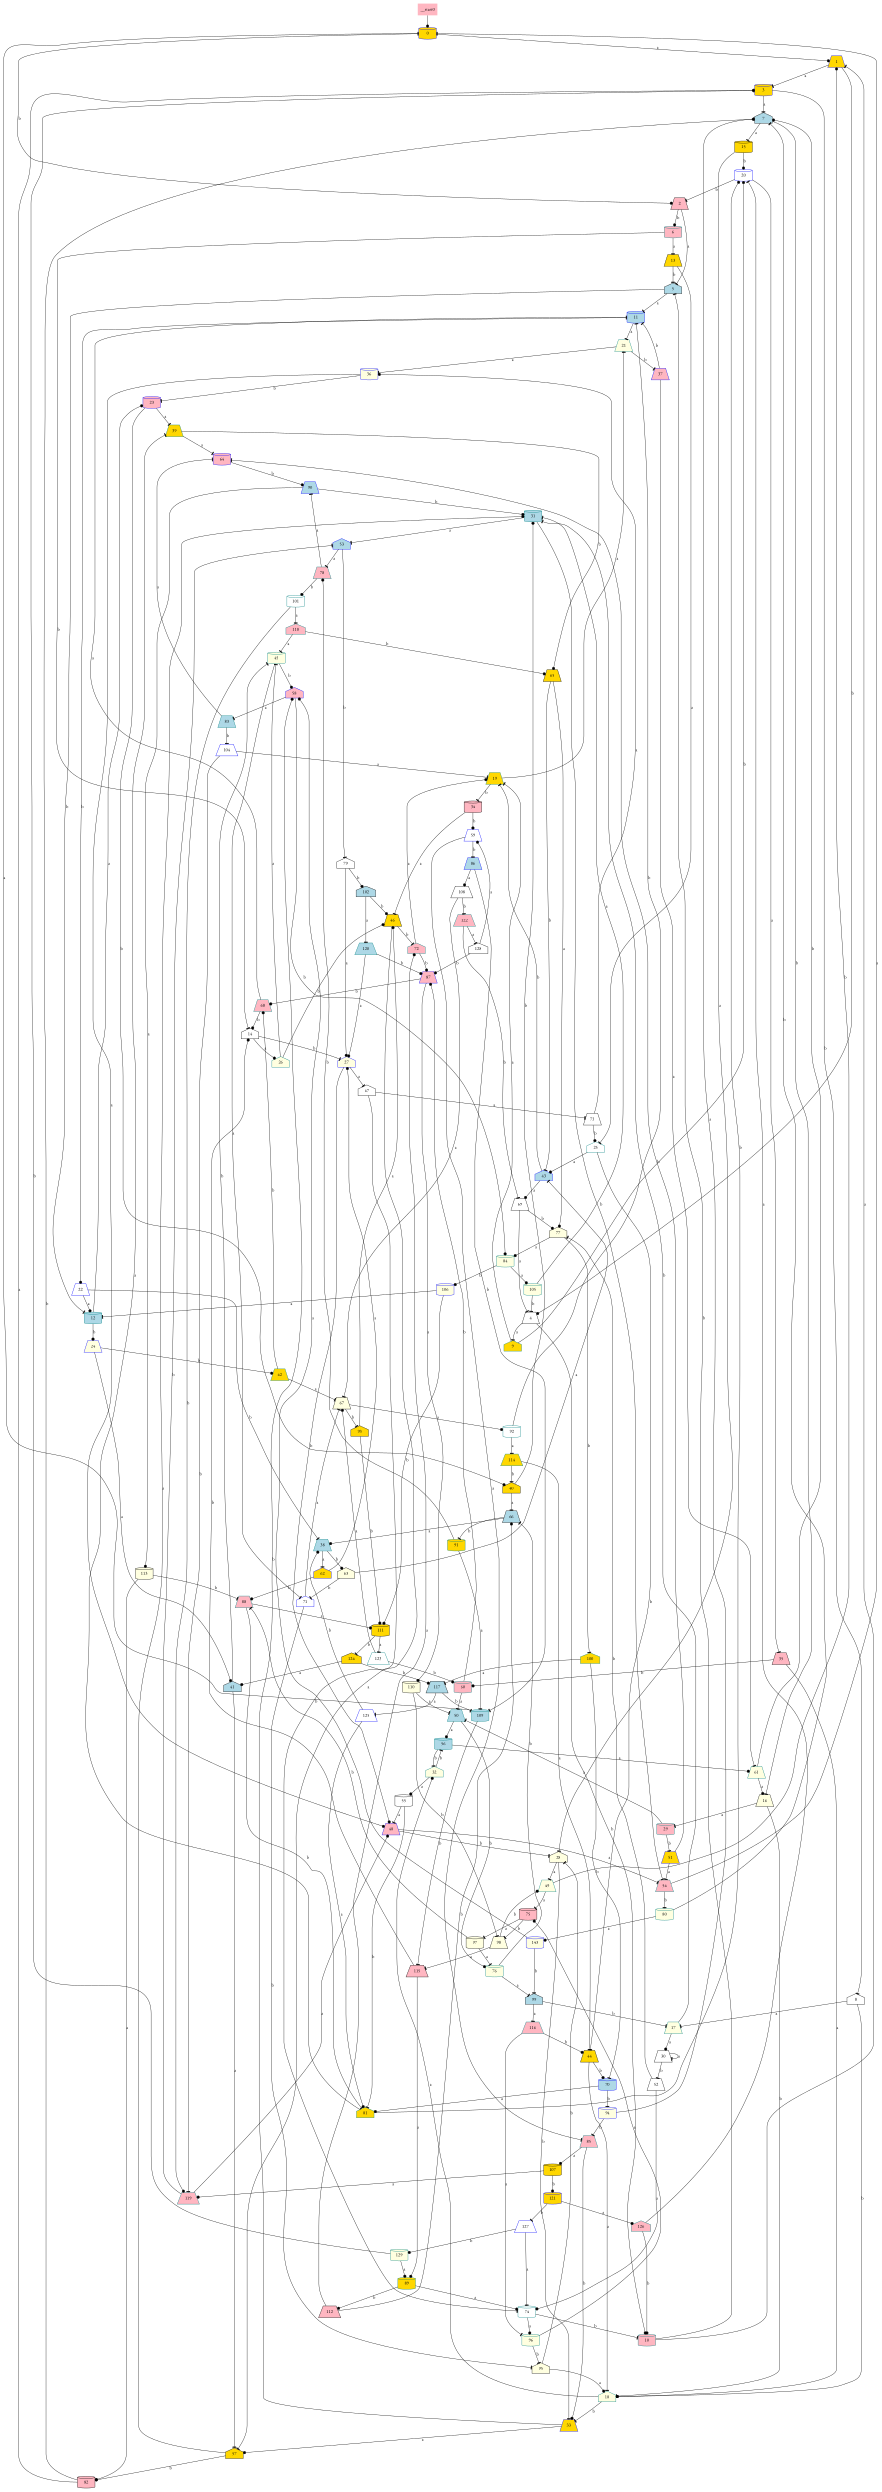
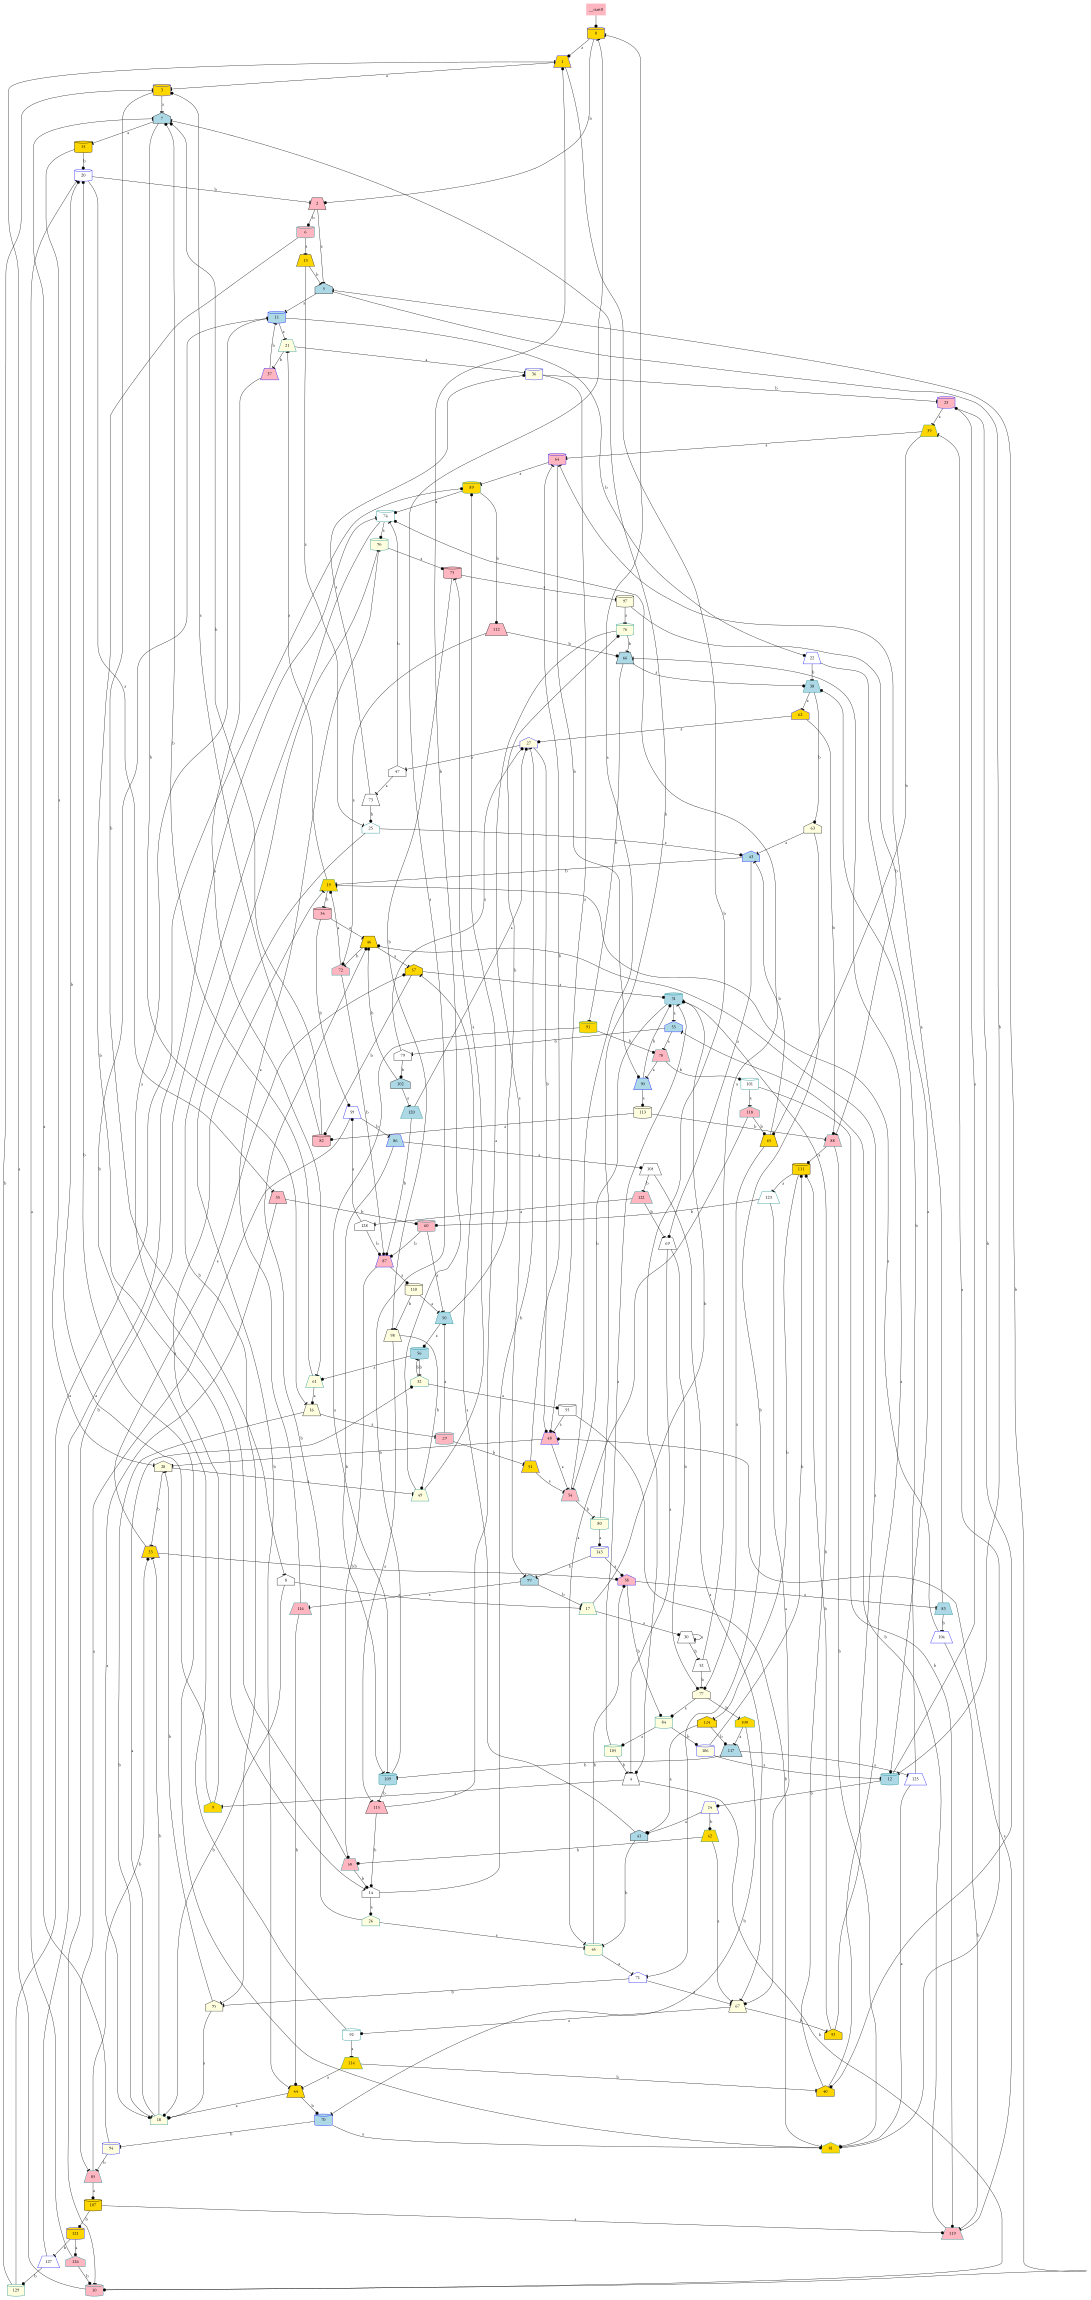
  digraph {
    fontname="EB Garamond"
    node [color=teal fillcolor=lightyellow fontname="EB Garamond" shape=trapezium style=filled]
    edge [arrowhead=tee fontname="EB Garamond"]
    __start0 [color=blue fillcolor=lightpink shape=none]
    0 [color=blue fillcolor=gold shape=cylinder]
    1 [color=blue fillcolor=gold]
    2 [color=black fillcolor=lightpink]
    3 [color=blue fillcolor=gold shape=cylinder]
    4 [color=black fillcolor=white]
    5 [color=black fillcolor=lightblue shape=house]
    6 [fillcolor=lightpink shape=cylinder]
    7 [color=black fillcolor=lightblue shape=house]
    8 [color=black fillcolor=white shape=house]
    9 [fillcolor=gold shape=house]
    10 [fillcolor=lightpink shape=cylinder]
    11 [color=blue fillcolor=lightblue shape=cylinder]
    12 [fillcolor=lightblue shape=cylinder]
    13 [color=black fillcolor=gold]
    14 [color=black fillcolor=white shape=house]
    15 [color=black fillcolor=gold shape=cylinder]
    16 [color=black]
    17
    18 [shape=house]
    19 [fillcolor=gold]
    20 [color=blue fillcolor=white shape=cylinder]
    21
    22 [color=blue fillcolor=white]
    23 [color=blue fillcolor=lightpink shape=cylinder]
    24 [color=blue]
    25 [fillcolor=white shape=house]
    26 [shape=house]
    27 [color=blue shape=house]
    28 [color=black shape=house]
    29 [fillcolor=lightpink shape=cylinder]
    30 [color=black fillcolor=white]
    31 [fillcolor=lightblue shape=cylinder]
    32 [shape=house]
    33 [color=blue fillcolor=gold]
    34 [color=black fillcolor=lightpink shape=cylinder]
    35 [color=black fillcolor=lightpink]
    36 [color=blue shape=cylinder]
    37 [color=blue fillcolor=lightpink]
    38 [fillcolor=lightblue]
    39 [fillcolor=gold]
    40 [color=black fillcolor=gold shape=house]
    41 [color=black fillcolor=lightblue shape=house]
    42 [fillcolor=gold]
    43 [color=blue fillcolor=lightblue shape=house]
    44 [color=black fillcolor=gold]
    45 [shape=cylinder]
    46 [color=black fillcolor=gold]
    47 [color=black fillcolor=white shape=house]
    48 [color=blue fillcolor=lightpink]
    49
    50 [fillcolor=lightblue]
    51 [color=blue fillcolor=gold]
    52 [color=black fillcolor=white]
    53 [color=blue fillcolor=lightblue shape=house]
    54 [fillcolor=lightpink]
    55 [color=black fillcolor=white shape=cylinder]
    56 [fillcolor=lightblue shape=cylinder]
    57 [color=black fillcolor=gold shape=house]
    58 [color=blue fillcolor=lightpink shape=house]
    59 [color=blue fillcolor=white]
    60 [fillcolor=lightpink shape=cylinder]
    61
    62 [color=blue fillcolor=gold shape=house]
    63 [color=black shape=house]
    64 [color=blue fillcolor=lightpink shape=cylinder]
    65 [color=black fillcolor=gold]
    66 [color=black fillcolor=lightblue]
    67 [color=black]
    68 [fillcolor=lightpink]
    69 [color=black fillcolor=white]
    70 [color=blue fillcolor=lightblue shape=cylinder]
    71 [color=blue fillcolor=white shape=house]
    72 [fillcolor=lightpink shape=house]
    73 [color=black fillcolor=white]
    74 [fillcolor=white shape=cylinder]
    75 [color=black fillcolor=lightpink shape=cylinder]
    76 [shape=cylinder]
    77 [color=black shape=house]
    78 [fillcolor=lightpink]
    79 [color=black fillcolor=white shape=house]
    80 [shape=cylinder]
    81 [fillcolor=gold shape=house]
    82 [color=black fillcolor=lightpink shape=cylinder]
    83 [fillcolor=lightblue]
    84 [shape=cylinder]
    85 [fillcolor=lightpink]
    86 [color=blue fillcolor=lightblue]
    87 [color=blue fillcolor=lightpink]
    88 [fillcolor=lightpink]
    89 [fillcolor=gold shape=cylinder]
    90 [color=blue fillcolor=lightblue]
    91 [fillcolor=gold shape=cylinder]
    92 [fillcolor=white shape=cylinder]
    93 [color=black fillcolor=gold shape=house]
    94 [color=blue shape=cylinder]
    95 [color=black shape=house]
    96 [shape=cylinder]
    97 [color=black shape=cylinder]
    98 [color=black]
    99 [color=black fillcolor=lightblue shape=house]
    100 [fillcolor=gold shape=house]
    101 [fillcolor=white shape=cylinder]
    102 [color=black fillcolor=lightblue shape=house]
    n105 [color=blue label=143 shape=cylinder]
    104 [color=blue fillcolor=white]
    105 [shape=cylinder]
    106 [color=blue shape=cylinder]
    107 [color=black fillcolor=gold shape=cylinder]
    108 [color=black fillcolor=white]
    109 [fillcolor=lightblue shape=cylinder]
    110 [color=black shape=cylinder]
    111 [color=black fillcolor=gold shape=cylinder]
    112 [color=black fillcolor=lightpink]
    113 [color=black shape=cylinder]
    114 [fillcolor=gold]
    115 [color=black fillcolor=lightpink]
    116 [fillcolor=lightpink]
    117 [color=black fillcolor=lightblue]
    118 [fillcolor=lightpink shape=house]
    119 [fillcolor=lightpink]
    120 [fillcolor=lightblue]
    121 [color=blue fillcolor=gold shape=cylinder]
    122 [fillcolor=lightpink]
    123 [fillcolor=white]
    124 [color=black fillcolor=gold shape=house]
    125 [color=blue fillcolor=white]
    126 [fillcolor=lightpink shape=house]
    127 [color=blue fillcolor=white]
    128 [color=black fillcolor=white shape=house]
    129 [shape=cylinder]
    __start0 -> 0 [arrowhead=dot]
    0 -> 1 [arrowhead=dot label=a]
    0 -> 2 [arrowhead=dot label=b]
    1 -> 3 [label=a]
    1 -> 4 [arrowhead=dot label=b]
    2 -> 5 [label=a]
    2 -> 6 [arrowhead=dot label=b]
    3 -> 7 [label=a]
    3 -> 8 [label=b]
    4 -> 9 [label=a]
    4 -> 10 [arrowhead=dot label=b]
    5 -> 11 [label=a]
    5 -> 12 [label=b]
    6 -> 13 [label=a]
    6 -> 14 [label=b]
    7 -> 15 [label=a]
    7 -> 16 [label=b]
    8 -> 17 [label=a]
    8 -> 18 [arrowhead=dot label=b]
    9 -> 19 [label=a]
    9 -> 20 [arrowhead=dot label=b]
    10 -> 1 [label=a]
    10 -> 5 [label=b]
    11 -> 21 [label=a]
    11 -> 22 [arrowhead=dot label=b]
    12 -> 23 [arrowhead=dot label=a]
    12 -> 24 [arrowhead=dot label=b]
    13 -> 5 [label=b]
    13 -> 25 [label=a]
    14 -> 26 [arrowhead=dot label=a]
    14 -> 27 [label=b]
    15 -> 20 [arrowhead=dot label=b]
    15 -> 28 [label=a]
    16 -> 18 [label=b]
    16 -> 29 [label=a]
    17 -> 30 [arrowhead=dot label=a]
    17 -> 31 [label=b]
    18 -> 32 [arrowhead=dot label=a]
    18 -> 33 [label=b]
    19 -> 21 [label=a]
    19 -> 34 [label=b]
    20 -> 2 [label=b]
    20 -> 35 [label=a]
    21 -> 36 [label=a]
    21 -> 37 [label=b]
    22 -> 12 [arrowhead=dot label=a]
    22 -> 38 [label=b]
    23 -> 39 [label=a]
    23 -> 40 [arrowhead=dot label=b]
    24 -> 41 [arrowhead=dot label=a]
    24 -> 42 [arrowhead=dot label=b]
    25 -> 43 [arrowhead=dot label=a]
    25 -> 44 [label=b]
    26 -> 45 [label=a]
    26 -> 46 [arrowhead=dot label=b]
    27 -> 47 [label=a]
    27 -> 48 [arrowhead=dot label=b]
    28 -> 33 [label=b]
    28 -> 49 [label=a]
    29 -> 50 [label=a]
    29 -> 51 [label=b]
    30 -> 30 [label=a]
    30 -> 52 [label=b]
    31 -> 53 [label=a]
    31 -> 54 [label=b]
    32 -> 55 [arrowhead=dot label=a]
    32 -> 56 [label=b]
    33 -> 57 [arrowhead=dot label=a]
    33 -> 58 [arrowhead=dot label=b]
    34 -> 46 [label=a]
    34 -> 59 [arrowhead=dot label=b]
    35 -> 18 [arrowhead=dot label=a]
    35 -> 60 [arrowhead=dot label=b]
    36 -> 23 [label=b]
    36 -> 48 [arrowhead=dot label=a]
    37 -> 11 [label=b]
    37 -> 61 [label=a]
    38 -> 62 [label=a]
    38 -> 63 [arrowhead=dot label=b]
    39 -> 64 [label=a]
    39 -> 65 [arrowhead=dot label=b]
    40 -> 31 [arrowhead=dot label=b]
    40 -> 66 [label=a]
    41 -> 45 [label=b]
    41 -> 57 [label=a]
    42 -> 67 [label=a]
    42 -> 68 [arrowhead=dot label=b]
    43 -> 19 [label=b]
    43 -> 69 [arrowhead=dot label=a]
    44 -> 18 [label=a]
    44 -> 70 [arrowhead=dot label=b]
    45 -> 58 [arrowhead=dot label=b]
    45 -> 71 [label=a]
    46 -> 57 [label=a]
    46 -> 72 [label=b]
    47 -> 73 [label=a]
    47 -> 74 [label=b]
    48 -> 28 [label=b]
    48 -> 54 [label=a]
    49 -> 1 [arrowhead=dot label=b]
    49 -> 75 [label=a]
    50 -> 56 [arrowhead=dot label=a]
    50 -> 76 [arrowhead=dot label=b]
    51 -> 54 [label=a]
    51 -> 64 [label=b]
    52 -> 74 [arrowhead=dot label=a]
    52 -> 77 [label=b]
    53 -> 78 [label=a]
    53 -> 79 [label=b]
    54 -> 0 [label=a]
    54 -> 80 [label=b]
    55 -> 48 [label=a]
    55 -> 81 [label=b]
    56 -> 32 [label=b]
    56 -> 61 [arrowhead=dot label=a]
    57 -> 31 [arrowhead=dot label=a]
    57 -> 82 [arrowhead=dot label=b]
    58 -> 83 [label=a]
    58 -> 84 [arrowhead=dot label=b]
    59 -> 85 [label=a]
    59 -> 86 [label=b]
    60 -> 50 [label=a]
    60 -> 87 [arrowhead=dot label=b]
    61 -> 7 [arrowhead=dot label=b]
    61 -> 16 [arrowhead=dot label=a]
    62 -> 27 [arrowhead=dot label=a]
    62 -> 88 [arrowhead=dot label=b]
    63 -> 43 [label=a]
    63 -> 71 [label=b]
+   64 -> 89 [label=a]
    64 -> 90 [arrowhead=dot label=b]
    65 -> 43 [label=b]
    65 -> 77 [arrowhead=dot label=a]
    66 -> 38 [arrowhead=dot label=a]
    66 -> 91 [label=b]
    67 -> 92 [arrowhead=dot label=a]
    67 -> 93 [label=b]
    68 -> 11 [label=a]
    68 -> 14 [arrowhead=dot label=b]
    69 -> 4 [label=a]
    69 -> 77 [arrowhead=dot label=b]
    70 -> 81 [arrowhead=dot label=a]
    70 -> 94 [label=b]
    71 -> 67 [label=a]
    71 -> 95 [label=b]
    72 -> 19 [arrowhead=dot label=a]
    72 -> 87 [arrowhead=dot label=b]
    73 -> 25 [arrowhead=dot label=b]
    73 -> 36 [arrowhead=dot label=a]
    74 -> 10 [label=b]
    74 -> 96 [arrowhead=dot label=a]
    75 -> 97 [label=a]
    75 -> 98 [label=b]
    76 -> 66 [label=b]
    76 -> 99 [label=a]
    77 -> 84 [arrowhead=dot label=a]
    77 -> 100 [label=b]
    78 -> 90 [label=a]
    78 -> 101 [arrowhead=dot label=b]
    79 -> 27 [arrowhead=dot label=a]
    79 -> 102 [arrowhead=dot label=b]
    80 -> 7 [label=b]
    80 -> n105 [arrowhead=dot label=a]
    81 -> 20 [arrowhead=dot label=b]
    81 -> 39 [label=a]
    82 -> 3 [arrowhead=dot label=a]
    82 -> 7 [arrowhead=dot label=b]
    83 -> 64 [label=a]
    83 -> 104 [label=b]
    84 -> 105 [arrowhead=dot label=a]
    84 -> 106 [arrowhead=dot label=b]
    85 -> 33 [arrowhead=dot label=b]
    85 -> 107 [arrowhead=dot label=a]
    86 -> 108 [arrowhead=dot label=a]
    86 -> 109 [label=b]
    87 -> 68 [arrowhead=dot label=b]
    87 -> 110 [arrowhead=dot label=a]
    88 -> 81 [label=b]
    88 -> 111 [arrowhead=dot label=a]
    89 -> 74 [arrowhead=dot label=a]
    89 -> 112 [arrowhead=dot label=b]
    90 -> 31 [arrowhead=dot label=b]
    90 -> 113 [arrowhead=dot label=a]
    91 -> 78 [arrowhead=dot label=b]
    91 -> 109 [label=a]
    92 -> 11 [label=b]
    92 -> 114 [label=a]
    93 -> 46 [arrowhead=dot label=a]
    93 -> 111 [arrowhead=dot label=b]
    94 -> 7 [label=a]
    94 -> 85 [label=b]
    95 -> 18 [arrowhead=dot label=a]
    95 -> 28 [label=b]
    96 -> 75 [arrowhead=dot label=a]
    96 -> 95 [label=b]
    97 -> 76 [label=a]
    97 -> 88 [label=b]
    98 -> 49 [arrowhead=dot label=b]
    98 -> 115 [label=a]
    99 -> 17 [label=b]
    99 -> 116 [label=a]
    100 -> 70 [label=b]
    100 -> 117 [label=a]
    101 -> 118 [label=a]
    101 -> 119 [arrowhead=dot label=b]
    102 -> 46 [arrowhead=dot label=b]
    102 -> 120 [label=a]
    n105 -> 58 [arrowhead=dot label=a]
    n105 -> 99 [label=b]
    104 -> 19 [label=a]
    104 -> 119 [label=b]
    105 -> 4 [label=b]
    105 -> 31 [label=a]
    106 -> 12 [label=a]
    106 -> 111 [arrowhead=dot label=b]
    107 -> 119 [arrowhead=dot label=a]
    107 -> 121 [arrowhead=dot label=b]
    108 -> 67 [label=a]
    108 -> 122 [label=b]
    109 -> 0 [label=a]
    109 -> 115 [label=b]
    110 -> 50 [label=a]
    110 -> 98 [label=b]
    111 -> 123 [label=a]
    111 -> 124 [label=b]
    112 -> 66 [arrowhead=dot label=b]
    112 -> 72 [arrowhead=dot label=a]
    113 -> 82 [arrowhead=dot label=a]
    113 -> 88 [label=b]
    114 -> 40 [label=b]
    114 -> 44 [label=a]
    115 -> 14 [arrowhead=dot label=b]
    115 -> 89 [arrowhead=dot label=a]
    116 -> 44 [arrowhead=dot label=b]
    116 -> 96 [label=a]
    117 -> 109 [label=b]
    117 -> 125 [label=a]
    118 -> 45 [label=a]
    118 -> 65 [arrowhead=dot label=b]
    119 -> 48 [arrowhead=dot label=a]
    119 -> 53 [label=b]
    120 -> 27 [arrowhead=dot label=a]
    120 -> 87 [arrowhead=dot label=b]
    121 -> 126 [arrowhead=dot label=a]
    121 -> 127 [label=b]
    122 -> 69 [label=b]
    122 -> 128 [label=a]
    123 -> 60 [arrowhead=dot label=b]
    123 -> 67 [arrowhead=dot label=a]
    124 -> 41 [arrowhead=dot label=a]
    124 -> 117 [arrowhead=dot label=b]
    125 -> 38 [arrowhead=dot label=b]
    125 -> 81 [arrowhead=dot label=a]
    126 -> 10 [arrowhead=dot label=b]
    126 -> 20 [label=a]
    127 -> 74 [label=a]
    127 -> 129 [arrowhead=dot label=b]
    128 -> 59 [arrowhead=dot label=a]
    128 -> 87 [arrowhead=dot label=b]
    129 -> 3 [label=b]
    129 -> 89 [arrowhead=dot label=a]
  }
